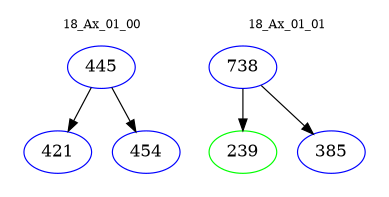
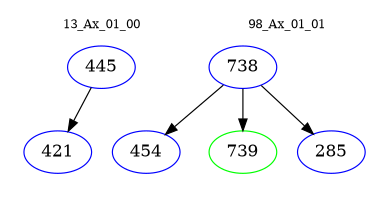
  digraph {
    node [color=blue]
    edge [color=black]
    n1 [label=445]
    n2 [label=421]
    n3 [label=454]
    n4 [label=738]
-   n5 [color=green label=239]
-   n6 [label=385]
+   n5 [color=green label=739]
+   n6 [label=285]
    subgraph cluster_1 {
      color=white
      fontsize=10
-     label="18_Ax_01_00"
+     label="13_Ax_01_00"
      n1
      n2
      n3
    }
    subgraph cluster_2 {
      color=white
      fontsize=10
-     label="18_Ax_01_01"
+     label="98_Ax_01_01"
      n4
      n5
      n6
    }
    n1 -> n2
-   n1 -> n3
+   n4 -> n3
    n4 -> n5
    n4 -> n6
  }
